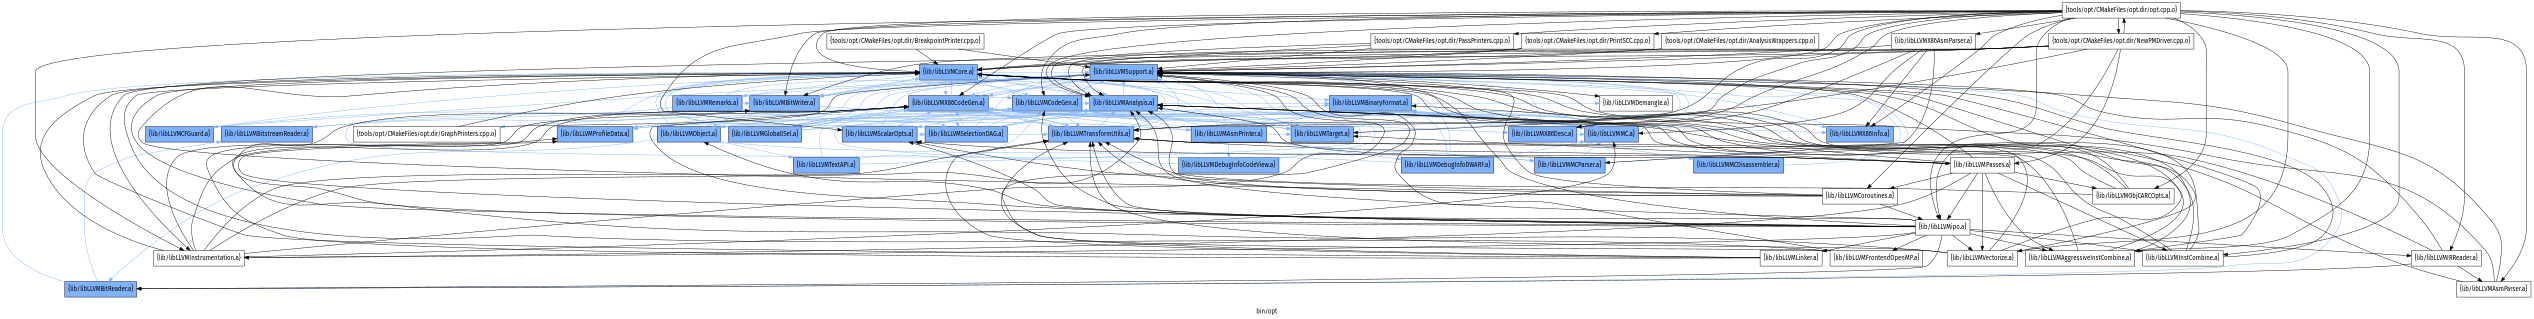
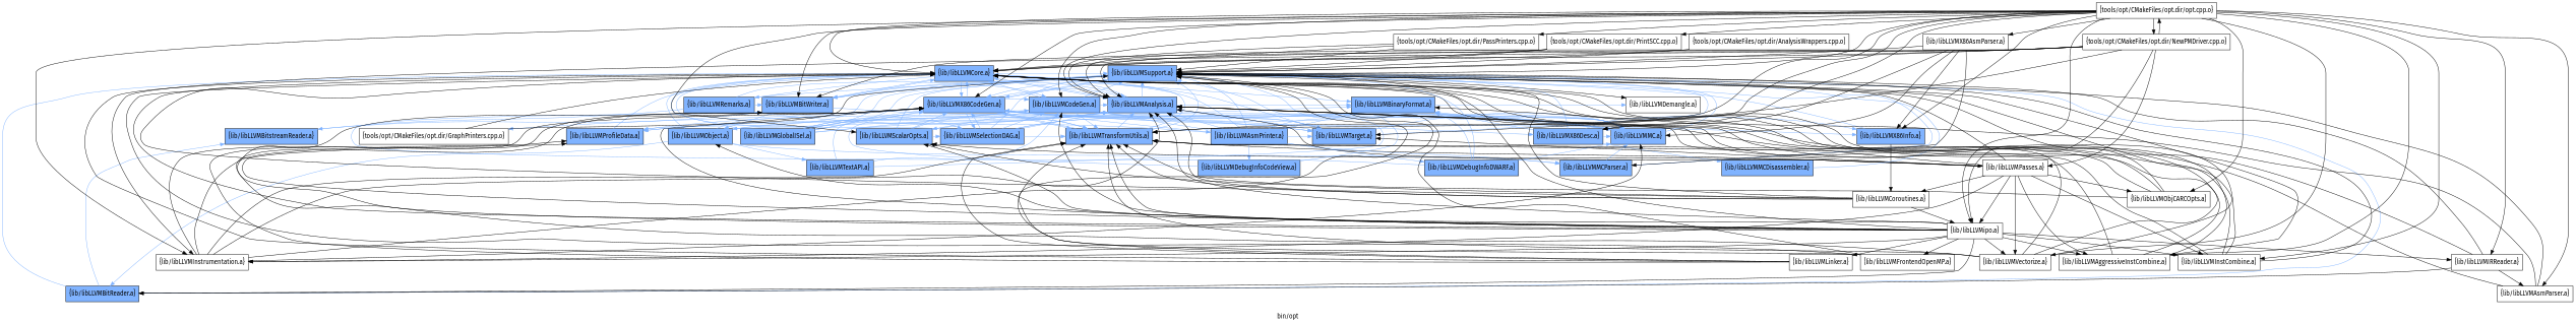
  digraph {
    fontname="Fira Sans"
    label="bin/opt"
    rankdir=TB
    node [fontname="Fira Sans" group=1 shape=box fillcolor="0.600000 0.5 1" style=filled]
    edge [fontname="Fira Sans"]
    n1 [group=0 label="{tools/opt/CMakeFiles/opt.dir/AnalysisWrappers.cpp.o}" fillcolor="" style=""]
    n2 [label="{lib/libLLVMCore.a}"]
    n3 [label="{lib/libLLVMSupport.a}"]
    n4 [label="{lib/libLLVMCodeGen.a}"]
    n5 [label="{lib/libLLVMBinaryFormat.a}"]
    n6 [label="{lib/libLLVMX86CodeGen.a}"]
    n7 [label="{lib/libLLVMBitWriter.a}"]
    n8 [label="{lib/libLLVMRemarks.a}"]
    n9 [label="{lib/libLLVMAnalysis.a}"]
    n10 [group=0 label="{lib/libLLVMDemangle.a}" fillcolor="" style=""]
    n11 [label="{lib/libLLVMMC.a}"]
    n12 [label="{lib/libLLVMTransformUtils.a}"]
    n13 [label="{lib/libLLVMTarget.a}"]
    n14 [label="{lib/libLLVMProfileData.a}"]
    n15 [label="{lib/libLLVMScalarOpts.a}"]
    n16 [label="{lib/libLLVMX86Desc.a}"]
    n17 [label="{lib/libLLVMX86Info.a}"]
    n18 [label="{lib/libLLVMAsmPrinter.a}"]
    n19 [label="{lib/libLLVMSelectionDAG.a}"]
    n20 [label="{lib/libLLVMGlobalISel.a}"]
-   n21 [label="{lib/libLLVMCFGuard.a}"]
    n22 [label="{lib/libLLVMObject.a}"]
    n23 [label="{lib/libLLVMBitstreamReader.a}"]
    n24 [group=0 label="{tools/opt/CMakeFiles/opt.dir/GraphPrinters.cpp.o}" fillcolor="" style=""]
    n25 [group=0 label="{lib/libLLVMPasses.a}" fillcolor="" style=""]
    n26 [label="{lib/libLLVMMCDisassembler.a}"]
    n27 [label="{lib/libLLVMMCParser.a}"]
    n28 [label="{lib/libLLVMDebugInfoDWARF.a}"]
    n29 [label="{lib/libLLVMDebugInfoCodeView.a}"]
    n30 [label="{lib/libLLVMBitReader.a}"]
    n31 [label="{lib/libLLVMTextAPI.a}"]
-   n32 [group=0 label="{tools/opt/CMakeFiles/opt.dir/BreakpointPrinter.cpp.o}" fillcolor="" style=""]
    n33 [group=0 label="{tools/opt/CMakeFiles/opt.dir/NewPMDriver.cpp.o}" fillcolor="" style=""]
    n34 [group=0 label="{tools/opt/CMakeFiles/opt.dir/opt.cpp.o}" fillcolor="" style=""]
    n35 [group=0 label="{lib/libLLVMipo.a}" fillcolor="" style=""]
    n36 [group=0 label="{lib/libLLVMInstrumentation.a}" fillcolor="" style=""]
    n37 [group=0 label="{tools/opt/CMakeFiles/opt.dir/PassPrinters.cpp.o}" fillcolor="" style=""]
    n38 [group=0 label="{lib/libLLVMX86AsmParser.a}" fillcolor="" style=""]
    n39 [group=0 label="{lib/libLLVMAggressiveInstCombine.a}" fillcolor="" style=""]
    n40 [group=0 label="{lib/libLLVMAsmParser.a}" fillcolor="" style=""]
    n41 [group=0 label="{lib/libLLVMCoroutines.a}" fillcolor="" style=""]
    n42 [group=0 label="{lib/libLLVMIRReader.a}" fillcolor="" style=""]
    n43 [group=0 label="{lib/libLLVMInstCombine.a}" fillcolor="" style=""]
    n44 [group=0 label="{lib/libLLVMObjCARCOpts.a}" fillcolor="" style=""]
    n45 [group=0 label="{lib/libLLVMVectorize.a}" fillcolor="" style=""]
    n46 [group=0 label="{tools/opt/CMakeFiles/opt.dir/PrintSCC.cpp.o}" fillcolor="" style=""]
    n47 [group=0 label="{lib/libLLVMLinker.a}" fillcolor="" style=""]
    n48 [group=0 label="{lib/libLLVMFrontendOpenMP.a}" fillcolor="" style=""]
    subgraph sub_1 {
      rank=same
      n1
    }
    subgraph sub_2 {
      rank=same
      n2
      n3
    }
    subgraph sub_3 {
      rank=same
      n4
      n5
      n6
      n7
      n8
      n9
      n10
    }
    subgraph sub_4 {
      rank=same
      n11
      n12
      n13
      n14
      n15
      n16
      n17
      n18
      n19
      n20
-     n21
      n22
      n23
    }
    n1 -> n2
    n1 -> n3
    n2 -> n3 [color="0.600000 0.5 1"]
    n2 -> n5 [color="0.600000 0.5 1"]
    n2 -> n6 [color="0.600000 0.5 1"]
    n2 -> n7 [color="0.600000 0.5 1"]
    n2 -> n8 [color="0.600000 0.5 1"]
    n2 -> n9 [color="0.600000 0.5 1"]
    n3 -> n6 [color="0.600000 0.5 1"]
    n3 -> n7 [color="0.600000 0.5 1"]
    n3 -> n10
    n4 -> n2 [color="0.600000 0.5 1"]
    n4 -> n3 [color="0.600000 0.5 1"]
    n4 -> n6 [color="0.600000 0.5 1"]
    n4 -> n9 [color="0.600000 0.5 1"]
    n4 -> n11 [color="0.600000 0.5 1"]
    n4 -> n12 [color="0.600000 0.5 1"]
    n4 -> n13 [color="0.600000 0.5 1"]
    n4 -> n14 [color="0.600000 0.5 1"]
    n4 -> n15 [color="0.600000 0.5 1"]
    n5 -> n10 [color="0.600000 0.5 1"]
    n6 -> n2 [color="0.600000 0.5 1"]
    n6 -> n3 [color="0.600000 0.5 1"]
    n6 -> n4 [color="0.600000 0.5 1"]
    n6 -> n9 [color="0.600000 0.5 1"]
    n6 -> n11 [color="0.600000 0.5 1"]
    n6 -> n12 [color="0.600000 0.5 1"]
    n6 -> n13 [color="0.600000 0.5 1"]
    n6 -> n14 [color="0.600000 0.5 1"]
    n6 -> n16 [color="0.600000 0.5 1"]
    n6 -> n17 [color="0.600000 0.5 1"]
    n6 -> n18 [color="0.600000 0.5 1"]
    n6 -> n19 [color="0.600000 0.5 1"]
-   n6 -> n21 [color="0.600000 0.5 1"]
    n6 -> n24 [color="0.600000 0.5 1"]
    n7 -> n2 [color="0.600000 0.5 1"]
    n7 -> n9 [color="0.600000 0.5 1"]
    n7 -> n11 [color="0.600000 0.5 1"]
    n7 -> n22 [color="0.600000 0.5 1"]
    n8 -> n3 [color="0.600000 0.5 1"]
    n8 -> n4 [color="0.600000 0.5 1"]
    n8 -> n7 [color="0.600000 0.5 1"]
    n8 -> n23 [color="0.600000 0.5 1"]
    n9 -> n2 [color="0.600000 0.5 1"]
    n9 -> n3 [color="0.600000 0.5 1"]
    n9 -> n5 [color="0.600000 0.5 1"]
    n9 -> n6 [color="0.600000 0.5 1"]
    n9 -> n14 [color="0.600000 0.5 1"]
    n9 -> n22 [color="0.600000 0.5 1"]
    n11 -> n3 [color="0.600000 0.5 1"]
    n11 -> n5 [color="0.600000 0.5 1"]
    n11 -> n6 [color="0.600000 0.5 1"]
    n12 -> n2 [color="0.600000 0.5 1"]
    n12 -> n3 [color="0.600000 0.5 1"]
    n12 -> n6 [color="0.600000 0.5 1"]
    n12 -> n9 [color="0.600000 0.5 1"]
    n12 -> n25
    n13 -> n2 [color="0.600000 0.5 1"]
    n13 -> n3 [color="0.600000 0.5 1"]
    n13 -> n9 [color="0.600000 0.5 1"]
    n13 -> n11 [color="0.600000 0.5 1"]
    n14 -> n2 [color="0.600000 0.5 1"]
    n14 -> n3 [color="0.600000 0.5 1"]
    n15 -> n3 [color="0.600000 0.5 1"]
    n15 -> n6 [color="0.600000 0.5 1"]
+   n15 -> n9 [color="0.600000 0.5 1"]
    n15 -> n12 [color="0.600000 0.5 1"]
    n15 -> n19 [color="0.600000 0.5 1"]
    n16 -> n3 [color="0.600000 0.5 1"]
    n16 -> n5 [color="0.600000 0.5 1"]
    n16 -> n11 [color="0.600000 0.5 1"]
    n16 -> n17 [color="0.600000 0.5 1"]
    n16 -> n26 [color="0.600000 0.5 1"]
    n17 -> n3 [color="0.600000 0.5 1"]
    n18 -> n2 [color="0.600000 0.5 1"]
    n18 -> n3 [color="0.600000 0.5 1"]
    n18 -> n4 [color="0.600000 0.5 1"]
    n18 -> n5 [color="0.600000 0.5 1"]
    n18 -> n8 [color="0.600000 0.5 1"]
    n18 -> n9 [color="0.600000 0.5 1"]
    n18 -> n11 [color="0.600000 0.5 1"]
    n18 -> n13 [color="0.600000 0.5 1"]
    n18 -> n27 [color="0.600000 0.5 1"]
    n18 -> n28 [color="0.600000 0.5 1"]
    n18 -> n29 [color="0.600000 0.5 1"]
    n19 -> n2 [color="0.600000 0.5 1"]
    n19 -> n3 [color="0.600000 0.5 1"]
    n19 -> n4 [color="0.600000 0.5 1"]
    n19 -> n6 [color="0.600000 0.5 1"]
    n19 -> n9 [color="0.600000 0.5 1"]
    n19 -> n11 [color="0.600000 0.5 1"]
    n19 -> n12 [color="0.600000 0.5 1"]
    n19 -> n13 [color="0.600000 0.5 1"]
    n20 -> n2 [color="0.600000 0.5 1"]
    n20 -> n3 [color="0.600000 0.5 1"]
    n20 -> n4 [color="0.600000 0.5 1"]
    n20 -> n6 [color="0.600000 0.5 1"]
    n20 -> n9 [color="0.600000 0.5 1"]
    n20 -> n11 [color="0.600000 0.5 1"]
    n20 -> n12 [color="0.600000 0.5 1"]
    n20 -> n13 [color="0.600000 0.5 1"]
    n20 -> n19 [color="0.600000 0.5 1"]
-   n21 -> n2 [color="0.600000 0.5 1"]
-   n21 -> n3 [color="0.600000 0.5 1"]
    n22 -> n2 [color="0.600000 0.5 1"]
    n22 -> n3 [color="0.600000 0.5 1"]
    n22 -> n5 [color="0.600000 0.5 1"]
    n22 -> n11 [color="0.600000 0.5 1"]
    n22 -> n27 [color="0.600000 0.5 1"]
    n22 -> n30 [color="0.600000 0.5 1"]
    n22 -> n31 [color="0.600000 0.5 1"]
    n23 -> n7 [color="0.600000 0.5 1"]
    n24 -> n2
    n24 -> n3
    n25 -> n2
    n25 -> n3
    n25 -> n9
    n25 -> n13
    n25 -> n15
    n25 -> n35
    n25 -> n36
    n25 -> n39
    n25 -> n41
    n25 -> n43
    n25 -> n44
    n25 -> n45
    n26 -> n3 [color="0.600000 0.5 1"]
    n27 -> n3 [color="0.600000 0.5 1"]
    n27 -> n11 [color="0.600000 0.5 1"]
    n28 -> n3 [color="0.600000 0.5 1"]
    n28 -> n5 [color="0.600000 0.5 1"]
    n28 -> n7 [color="0.600000 0.5 1"]
    n28 -> n11 [color="0.600000 0.5 1"]
    n29 -> n3 [color="0.600000 0.5 1"]
    n29 -> n6 [color="0.600000 0.5 1"]
    n30 -> n2 [color="0.600000 0.5 1"]
    n30 -> n3 [color="0.600000 0.5 1"]
    n30 -> n23 [color="0.600000 0.5 1"]
    n31 -> n3 [color="0.600000 0.5 1"]
    n31 -> n4 [color="0.600000 0.5 1"]
    n31 -> n6 [color="0.600000 0.5 1"]
-   n32 -> n2
-   n32 -> n3
    n33 -> n2
    n33 -> n3
    n33 -> n7
    n33 -> n9
    n33 -> n12
    n33 -> n25
    n33 -> n34
    n33 -> n35
    n33 -> n36
    n34 -> n2
    n34 -> n3
    n34 -> n4
    n34 -> n6
    n34 -> n7
    n34 -> n9
    n34 -> n12
    n34 -> n13
    n34 -> n15
    n34 -> n16
    n34 -> n17
    n34 -> n33
    n34 -> n35
    n34 -> n36
    n34 -> n37
    n34 -> n38
    n34 -> n39
    n34 -> n40
-   n34 -> n41
+   n17 -> n41
    n34 -> n42
    n34 -> n43
    n34 -> n44
    n34 -> n45
    n34 -> n46
    n35 -> n2
    n35 -> n3
    n35 -> n4
    n35 -> n6
    n35 -> n7
    n35 -> n9
    n35 -> n12
    n35 -> n14
    n35 -> n15
    n35 -> n22
    n35 -> n30
    n35 -> n36
    n35 -> n39
    n35 -> n42
    n35 -> n43
    n35 -> n45
    n35 -> n47
    n35 -> n48
-   n36 -> n2
    n36 -> n3
    n36 -> n6
    n36 -> n9
    n36 -> n11
    n36 -> n12
    n36 -> n14
    n37 -> n2
    n37 -> n3
    n37 -> n9
    n38 -> n3
    n38 -> n11
    n38 -> n16
    n38 -> n17
    n38 -> n27
    n39 -> n2
    n39 -> n3
    n39 -> n9
    n39 -> n12
    n40 -> n2
    n40 -> n3
    n40 -> n5
    n41 -> n2
    n41 -> n3
    n41 -> n9
    n41 -> n12
    n41 -> n15
    n41 -> n35
    n42 -> n2
    n42 -> n3
    n42 -> n30
    n42 -> n40
    n43 -> n2
    n43 -> n3
    n43 -> n9
    n43 -> n12
    n44 -> n2
    n44 -> n3
    n44 -> n9
    n44 -> n12
    n45 -> n2
    n45 -> n3
    n45 -> n6
    n45 -> n9
    n45 -> n12
    n46 -> n2
    n46 -> n3
    n46 -> n9
    n47 -> n2
    n47 -> n3
    n47 -> n6
    n47 -> n12
    n48 -> n2
    n48 -> n3
    n48 -> n12
  }
